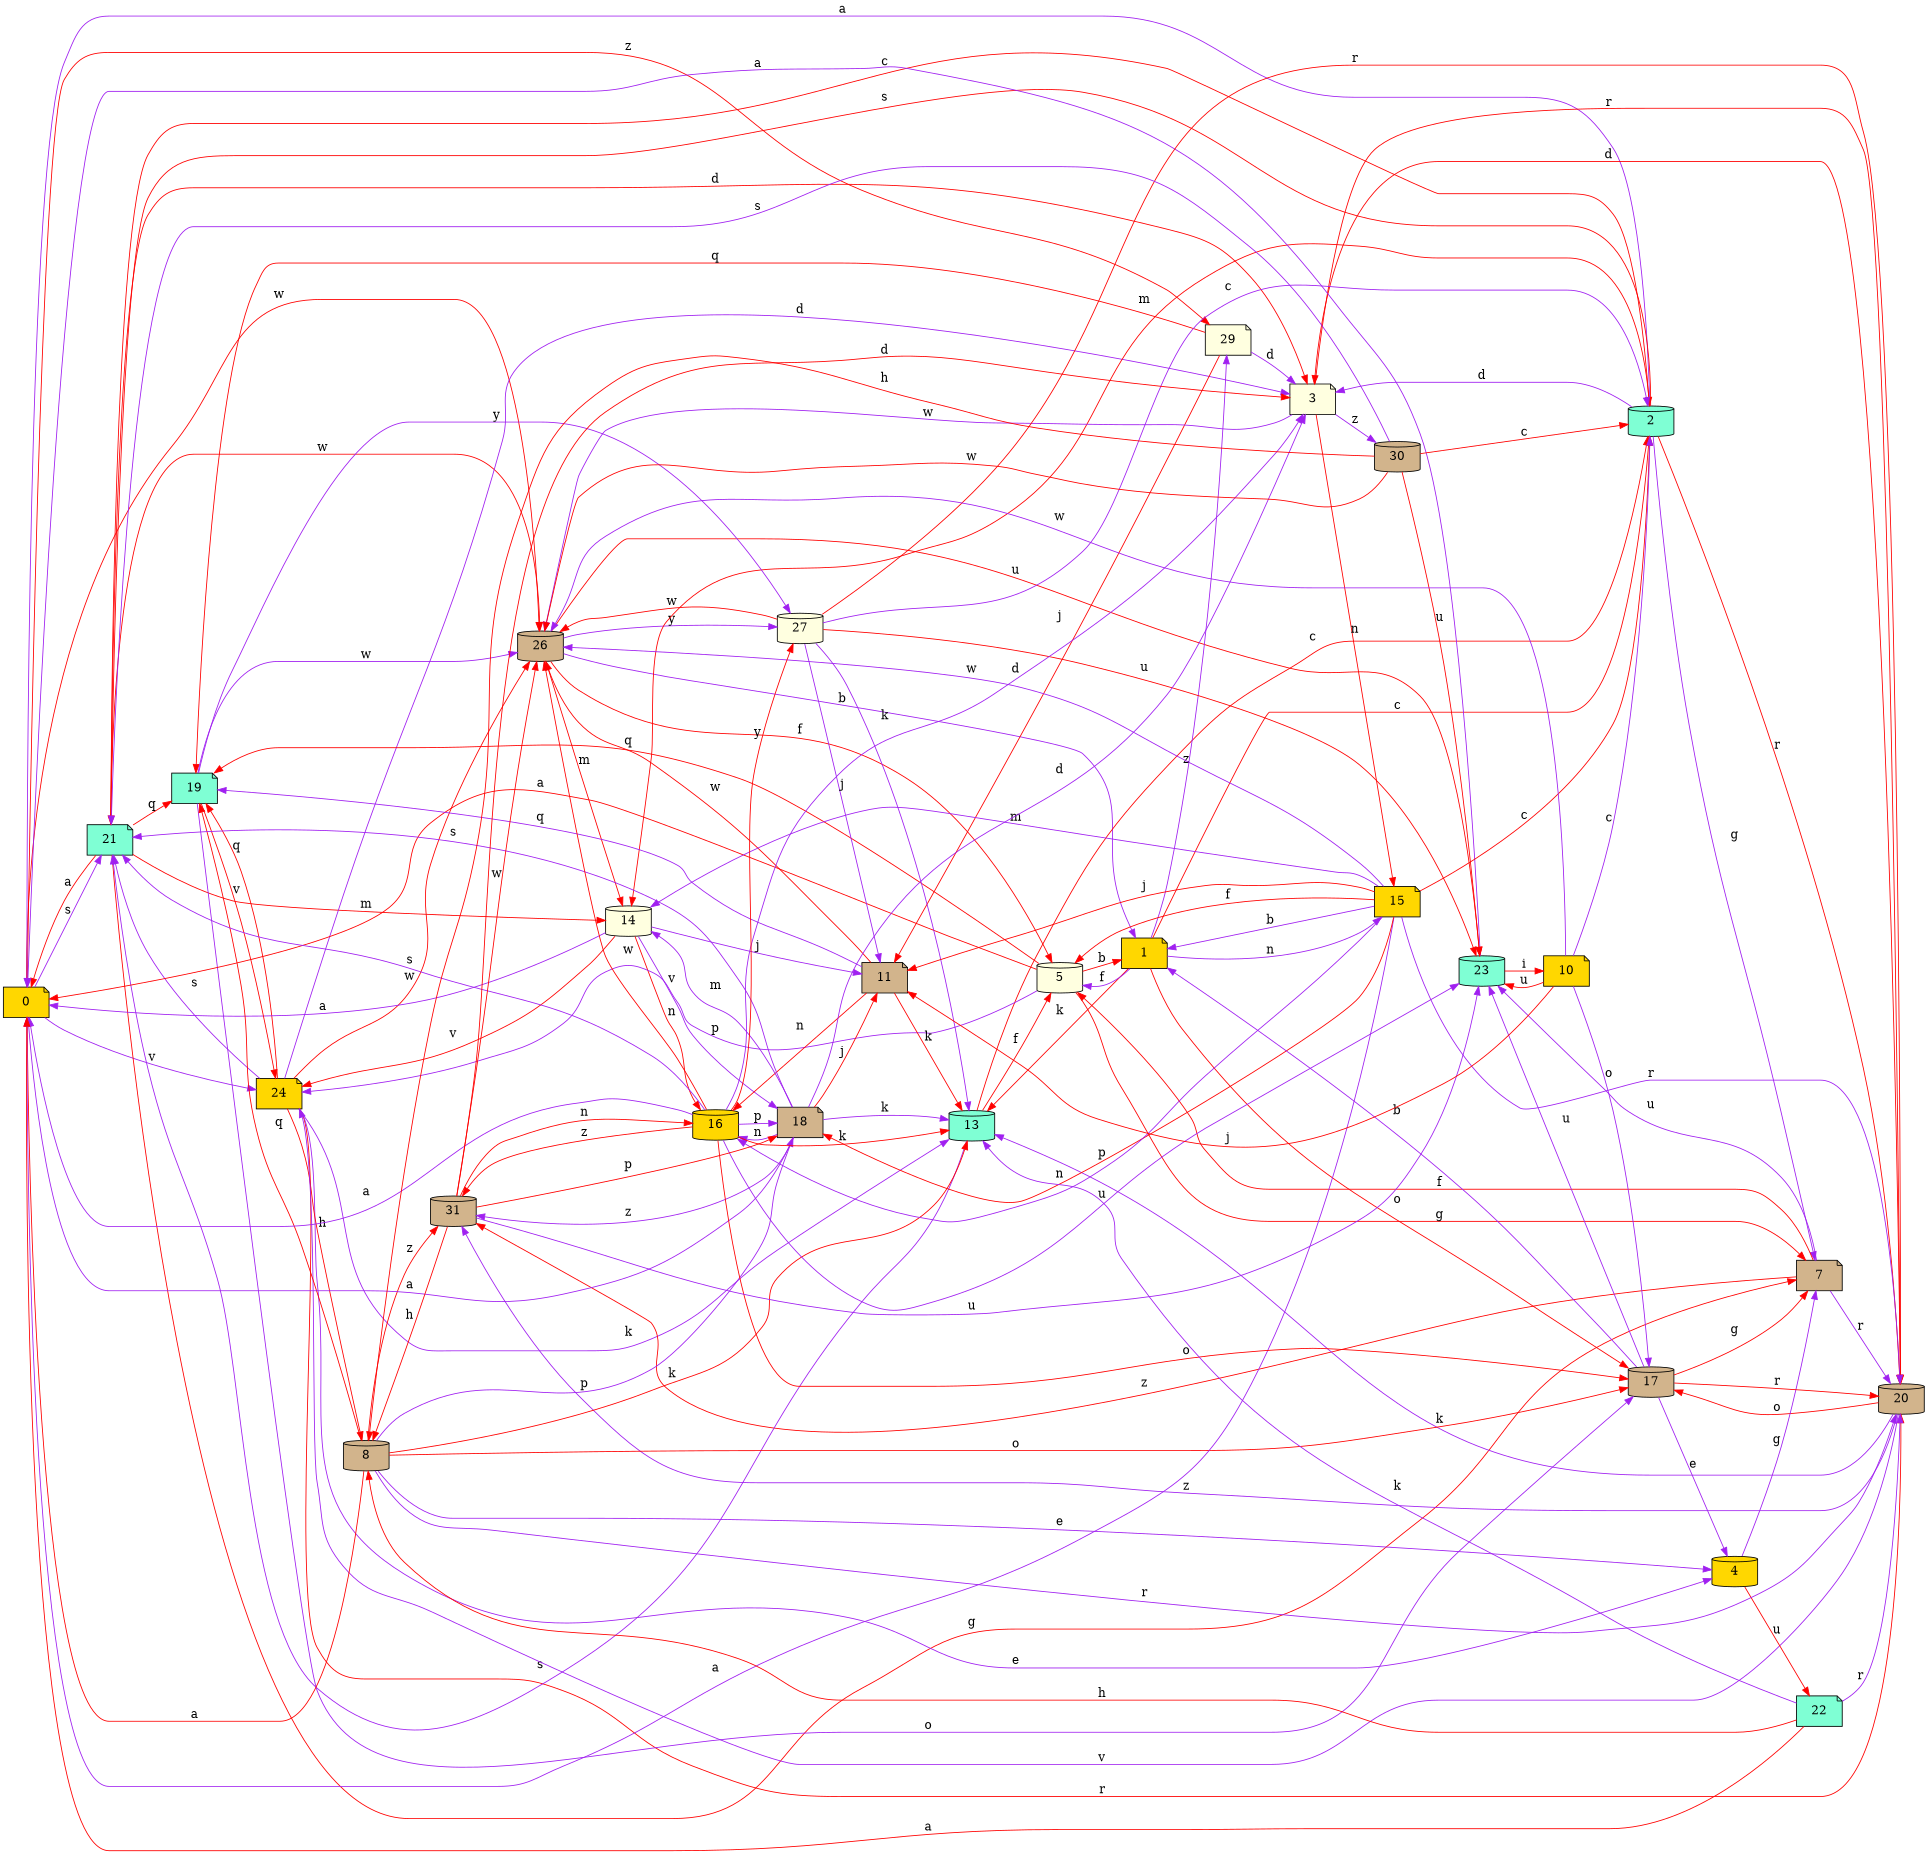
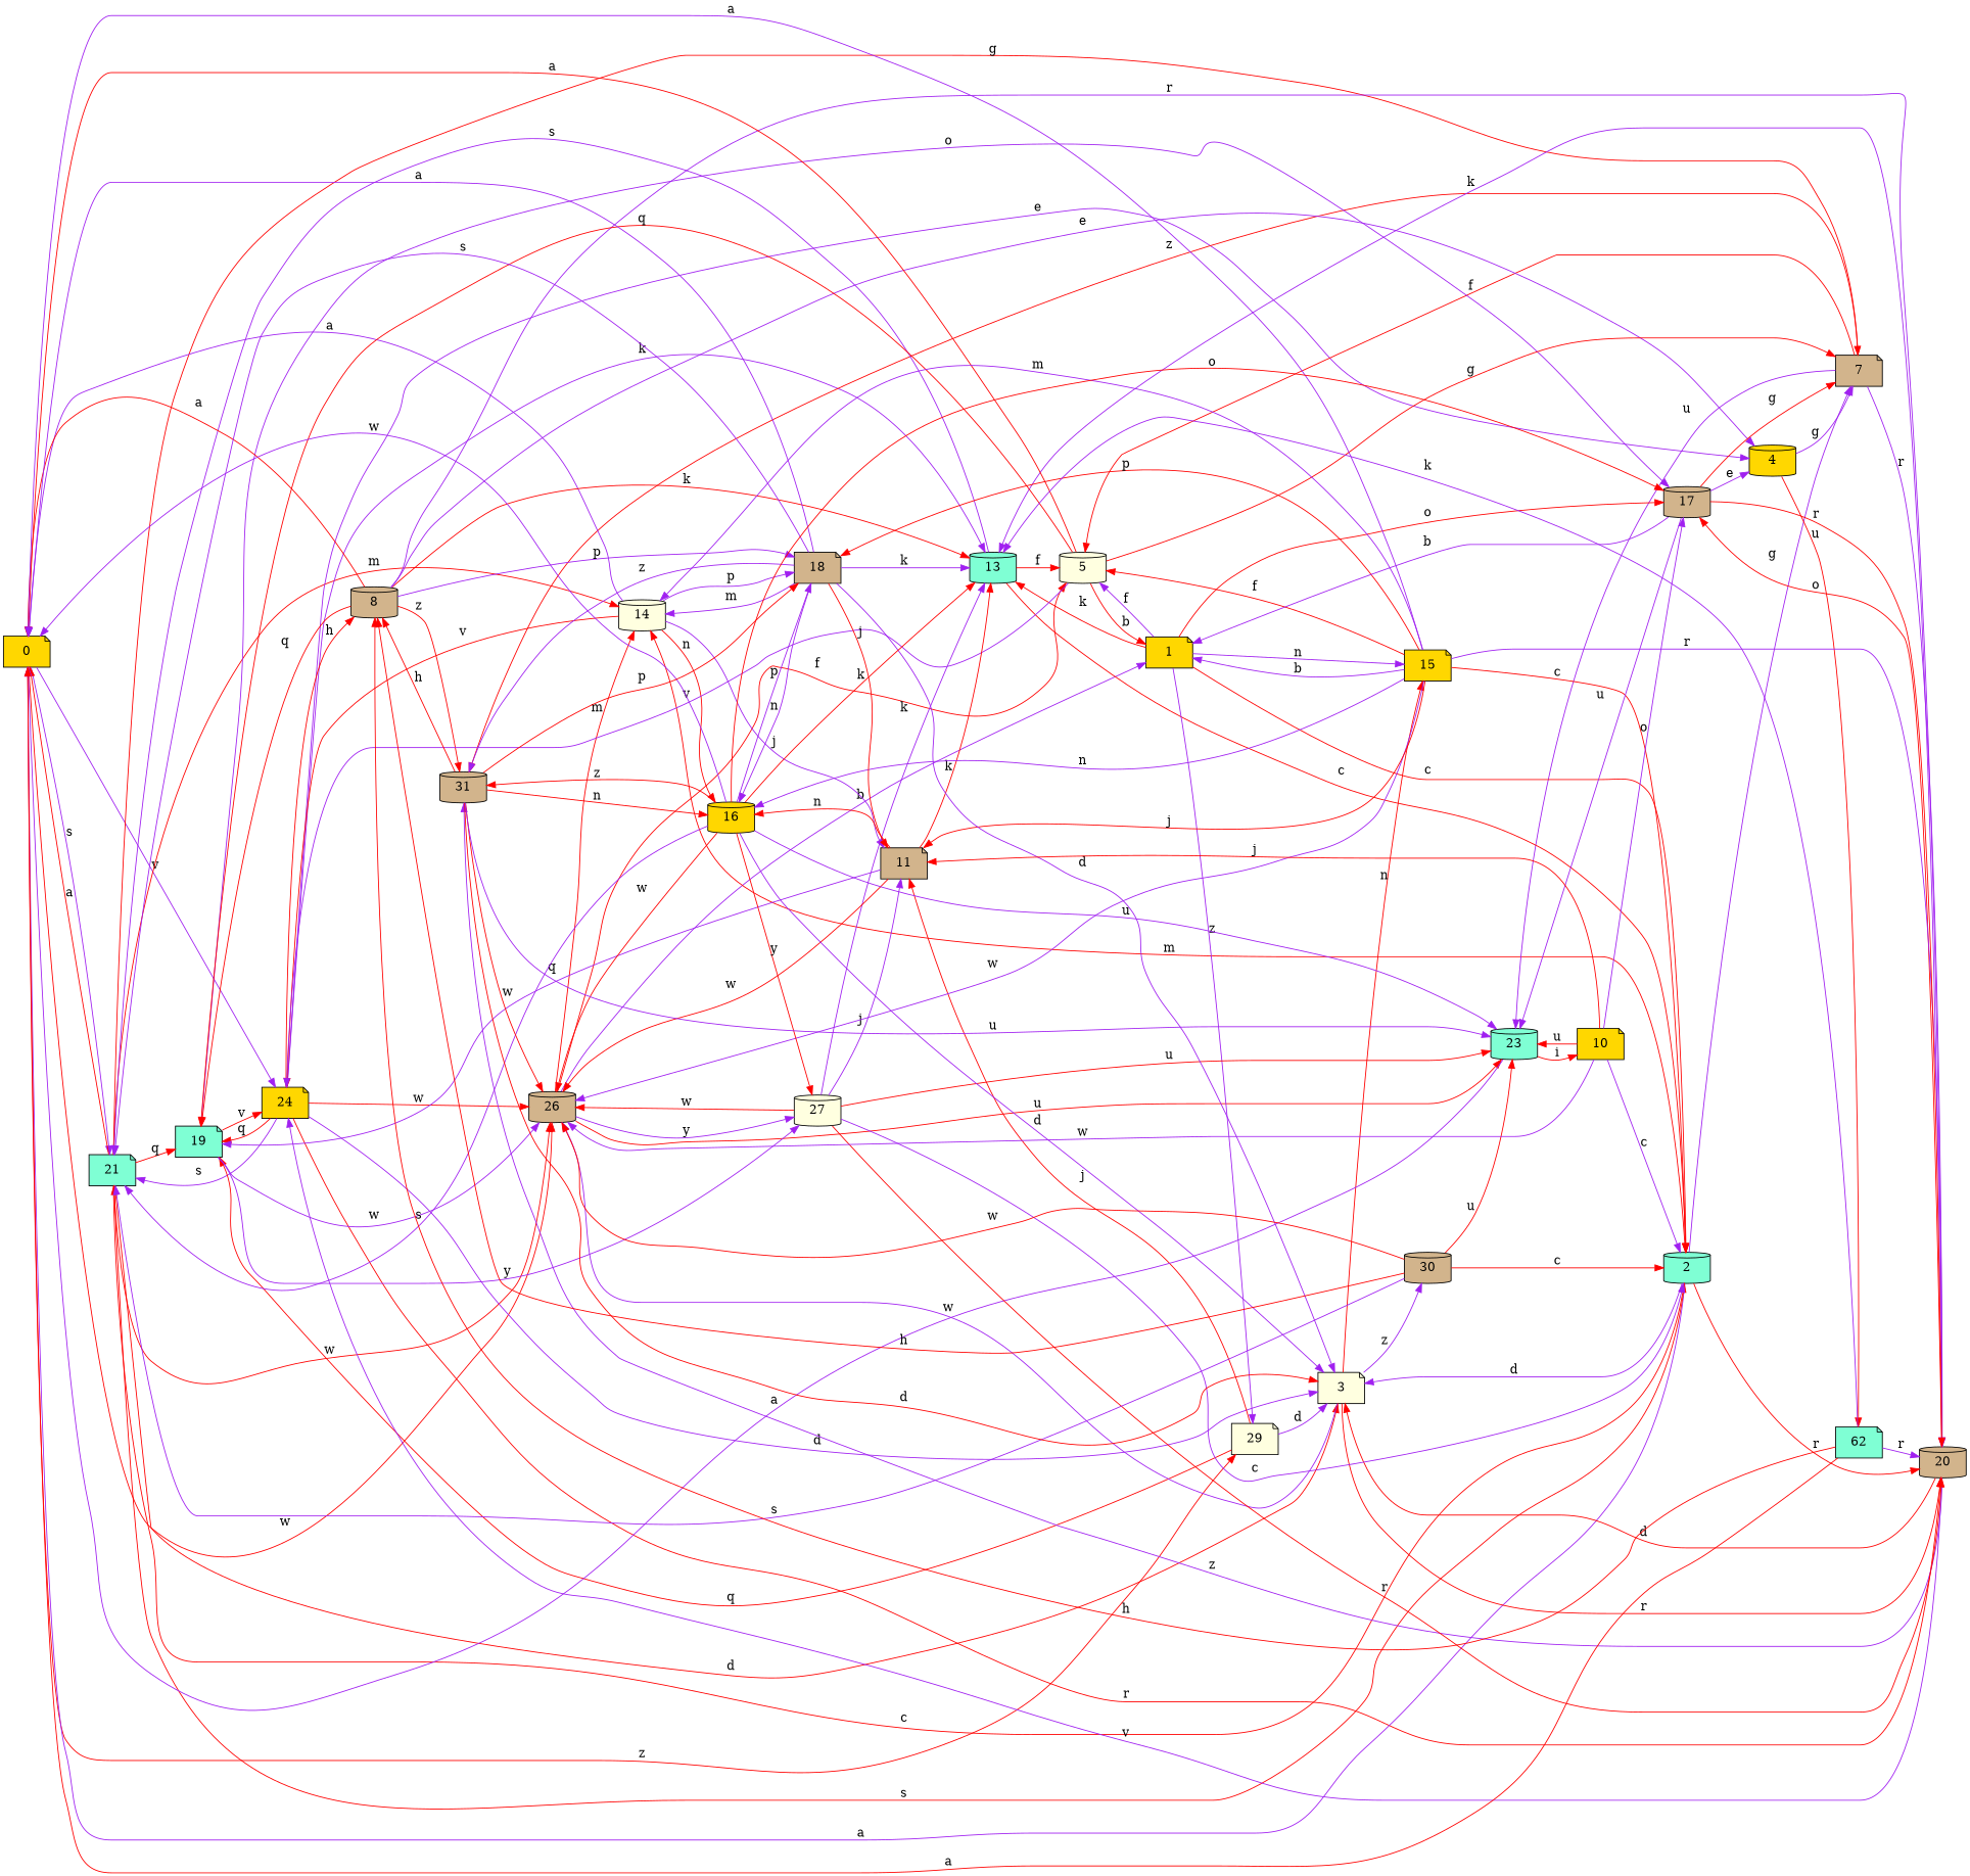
  strict digraph {
    rankdir=LR
    node [fillcolor=tan shape=cylinder style=filled]
    edge [color=red]
    0 [fillcolor=gold shape=note]
    21 [fillcolor=aquamarine shape=note]
    24 [fillcolor=gold shape=note]
    26
    29 [fillcolor=lightyellow shape=note]
    2 [fillcolor=aquamarine]
    3 [fillcolor=lightyellow shape=note]
    7 [shape=note]
    14 [fillcolor=lightyellow]
    19 [fillcolor=aquamarine shape=note]
    13 [fillcolor=aquamarine]
    20
    4 [fillcolor=gold]
    8
    1 [fillcolor=gold shape=note]
    5 [fillcolor=lightyellow]
    23 [fillcolor=aquamarine]
    27 [fillcolor=lightyellow]
    11 [shape=note]
    15 [fillcolor=gold shape=note]
    17
    18 [shape=note]
    16 [fillcolor=gold]
    30
    31
-   22 [fillcolor=aquamarine shape=note]
+   22 [fillcolor=aquamarine shape=note label=62]
    10 [fillcolor=gold shape=note]
    0 -> 21 [color=purple label=s]
    0 -> 24 [color=purple label=v]
    0 -> 26 [label=w]
    0 -> 29 [label=z]
    21 -> 0 [label=a]
    21 -> 26 [label=w]
    21 -> 2 [label=c]
    21 -> 3 [label=d]
    21 -> 7 [label=g]
    21 -> 14 [label=m]
    21 -> 19 [label=q]
    24 -> 21 [color=purple label=s]
    24 -> 26 [label=w]
    24 -> 3 [color=purple label=d]
    24 -> 19 [label=q]
    24 -> 13 [color=purple label=k]
    24 -> 20 [label=r]
    24 -> 4 [color=purple label=e]
    24 -> 8 [label=h]
    26 -> 14 [label=m]
    26 -> 1 [color=purple label=b]
    26 -> 5 [label=f]
    26 -> 23 [label=u]
    26 -> 27 [color=purple label=y]
    29 -> 3 [color=purple label=d]
    29 -> 19 [label=q]
    29 -> 11 [label=j]
    2 -> 0 [color=purple label=a]
    2 -> 21 [label=s]
    2 -> 3 [color=purple label=d]
    2 -> 7 [color=purple label=g]
    2 -> 14 [label=m]
    2 -> 20 [label=r]
    3 -> 26 [color=purple label=w]
    3 -> 20 [label=r]
    3 -> 15 [label=n]
    3 -> 30 [color=purple label=z]
    7 -> 20 [color=purple label=r]
    7 -> 5 [label=f]
    7 -> 23 [color=purple label=u]
    7 -> 31 [label=z]
    14 -> 0 [color=purple label=a]
    14 -> 24 [label=v]
    14 -> 11 [color=purple label=j]
    14 -> 18 [color=purple label=p]
    14 -> 16 [label=n]
    19 -> 24 [label=v]
    19 -> 26 [color=purple label=w]
    19 -> 27 [color=purple label=y]
    19 -> 17 [color=purple label=o]
    13 -> 21 [color=purple label=s]
    13 -> 2 [label=c]
    13 -> 5 [label=f]
    20 -> 24 [color=purple label=v]
    20 -> 3 [label=d]
    20 -> 13 [color=purple label=k]
    20 -> 17 [label=o]
    20 -> 31 [color=purple label=z]
    4 -> 7 [color=purple label=g]
    4 -> 22 [label=u]
    8 -> 0 [label=a]
    8 -> 19 [label=q]
    8 -> 13 [label=k]
    8 -> 20 [color=purple label=r]
    8 -> 4 [color=purple label=e]
-   8 -> 17 [label=o]
    8 -> 18 [color=purple label=p]
    8 -> 31 [label=z]
    1 -> 29 [color=purple label=z]
    1 -> 2 [label=c]
    1 -> 13 [label=k]
    1 -> 5 [color=purple label=f]
    1 -> 15 [color=purple label=n]
    1 -> 17 [label=o]
    5 -> 0 [label=a]
    5 -> 24 [color=purple label=v]
    5 -> 7 [label=g]
    5 -> 19 [label=q]
    5 -> 1 [label=b]
    23 -> 0 [color=purple label=a]
    23 -> 10 [label=i]
    27 -> 26 [label=w]
    27 -> 2 [color=purple label=c]
    27 -> 13 [color=purple label=k]
    27 -> 20 [label=r]
    27 -> 23 [label=u]
    27 -> 11 [color=purple label=j]
    11 -> 26 [label=w]
    11 -> 19 [color=purple label=q]
    11 -> 13 [label=k]
    11 -> 16 [label=n]
    15 -> 0 [color=purple label=a]
    15 -> 26 [color=purple label=w]
    15 -> 2 [label=c]
    15 -> 14 [color=purple label=m]
    15 -> 20 [color=purple label=r]
    15 -> 1 [color=purple label=b]
    15 -> 5 [label=f]
    15 -> 11 [label=j]
    15 -> 18 [label=p]
    15 -> 16 [color=purple label=n]
    17 -> 7 [label=g]
    17 -> 20 [label=r]
    17 -> 4 [color=purple label=e]
    17 -> 1 [color=purple label=b]
    17 -> 23 [color=purple label=u]
    18 -> 0 [color=purple label=a]
    18 -> 21 [color=purple label=s]
    18 -> 3 [color=purple label=d]
    18 -> 14 [color=purple label=m]
    18 -> 13 [color=purple label=k]
    18 -> 11 [label=j]
    18 -> 16 [color=purple label=n]
    18 -> 31 [color=purple label=z]
-   16 -> 0 [color=purple label=a]
+   16 -> 0 [color=purple label=w]
    16 -> 21 [color=purple label=s]
    16 -> 26 [label=w]
    16 -> 3 [color=purple label=d]
    16 -> 13 [label=k]
    16 -> 23 [color=purple label=u]
    16 -> 27 [label=y]
    16 -> 17 [label=o]
    16 -> 18 [color=purple label=p]
    16 -> 31 [label=z]
    30 -> 21 [color=purple label=s]
    30 -> 26 [label=w]
    30 -> 2 [label=c]
    30 -> 8 [label=h]
    30 -> 23 [label=u]
    31 -> 26 [label=w]
    31 -> 3 [label=d]
    31 -> 8 [label=h]
    31 -> 23 [color=purple label=u]
    31 -> 18 [label=p]
    31 -> 16 [label=n]
    22 -> 0 [label=a]
    22 -> 13 [color=purple label=k]
    22 -> 20 [color=purple label=r]
    22 -> 8 [label=h]
    10 -> 26 [color=purple label=w]
    10 -> 2 [color=purple label=c]
    10 -> 23 [label=u]
    10 -> 11 [label=j]
    10 -> 17 [color=purple label=o]
  }
